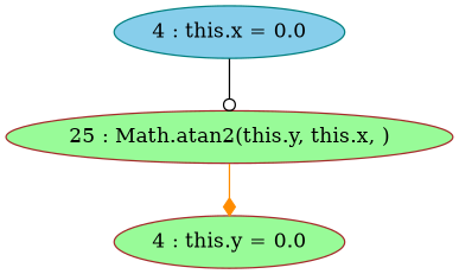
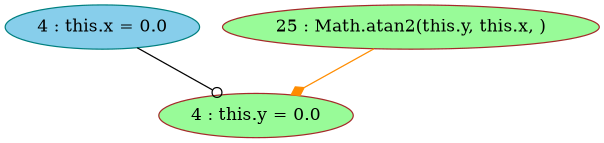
  digraph {
    node [color=brown fillcolor=palegreen style=filled]
    "4 : this.x = 0.0" [color=teal fillcolor=skyblue]
    "25 : Math.atan2(this.y, this.x, )"
    "4 : this.y = 0.0"
-   "4 : this.x = 0.0" -> "25 : Math.atan2(this.y, this.x, )" [arrowhead=odot color=black]
+   "4 : this.x = 0.0" -> "4 : this.y = 0.0" [arrowhead=odot color=black]
    "25 : Math.atan2(this.y, this.x, )" -> "4 : this.y = 0.0" [arrowhead=diamond color=darkorange]
  }
